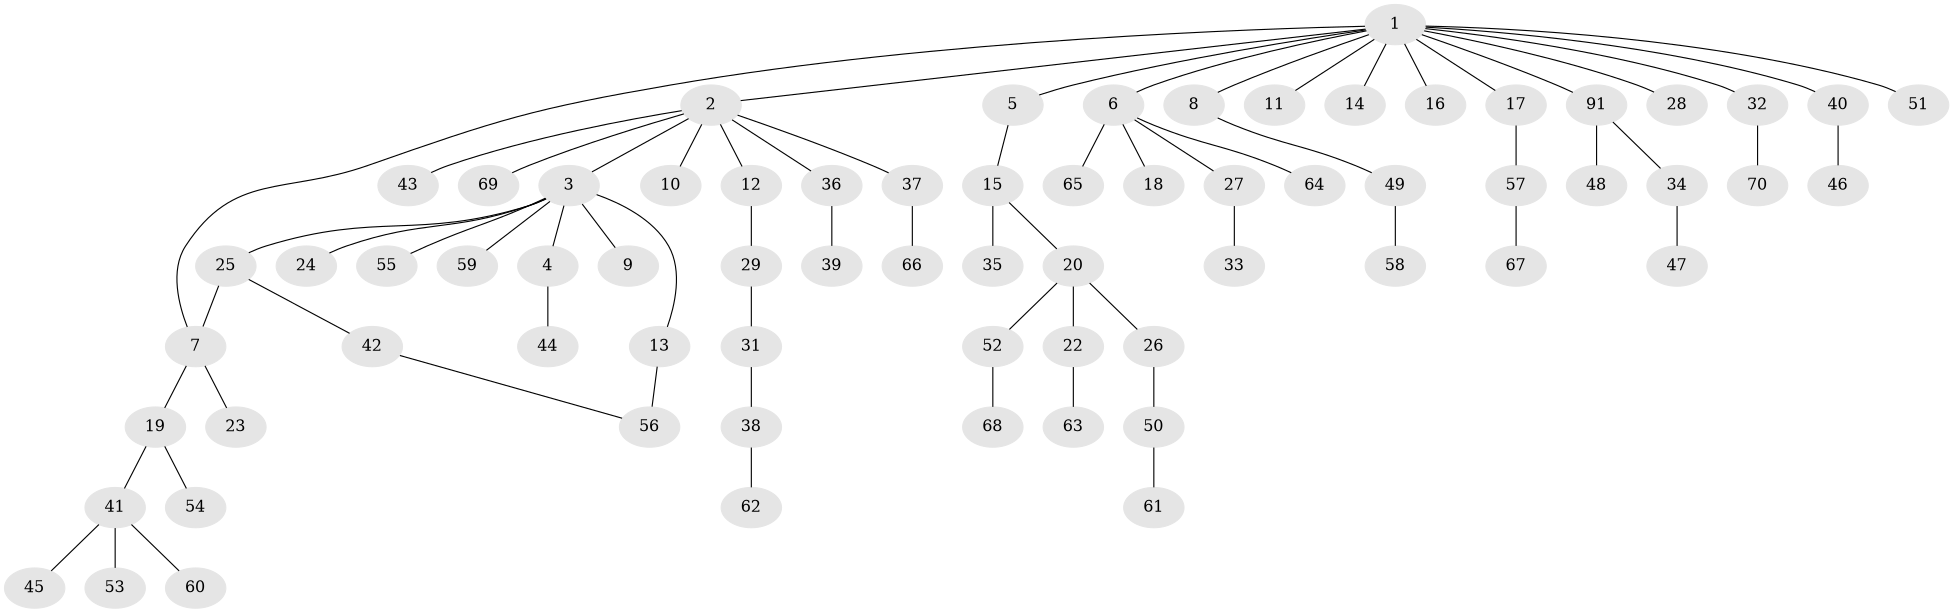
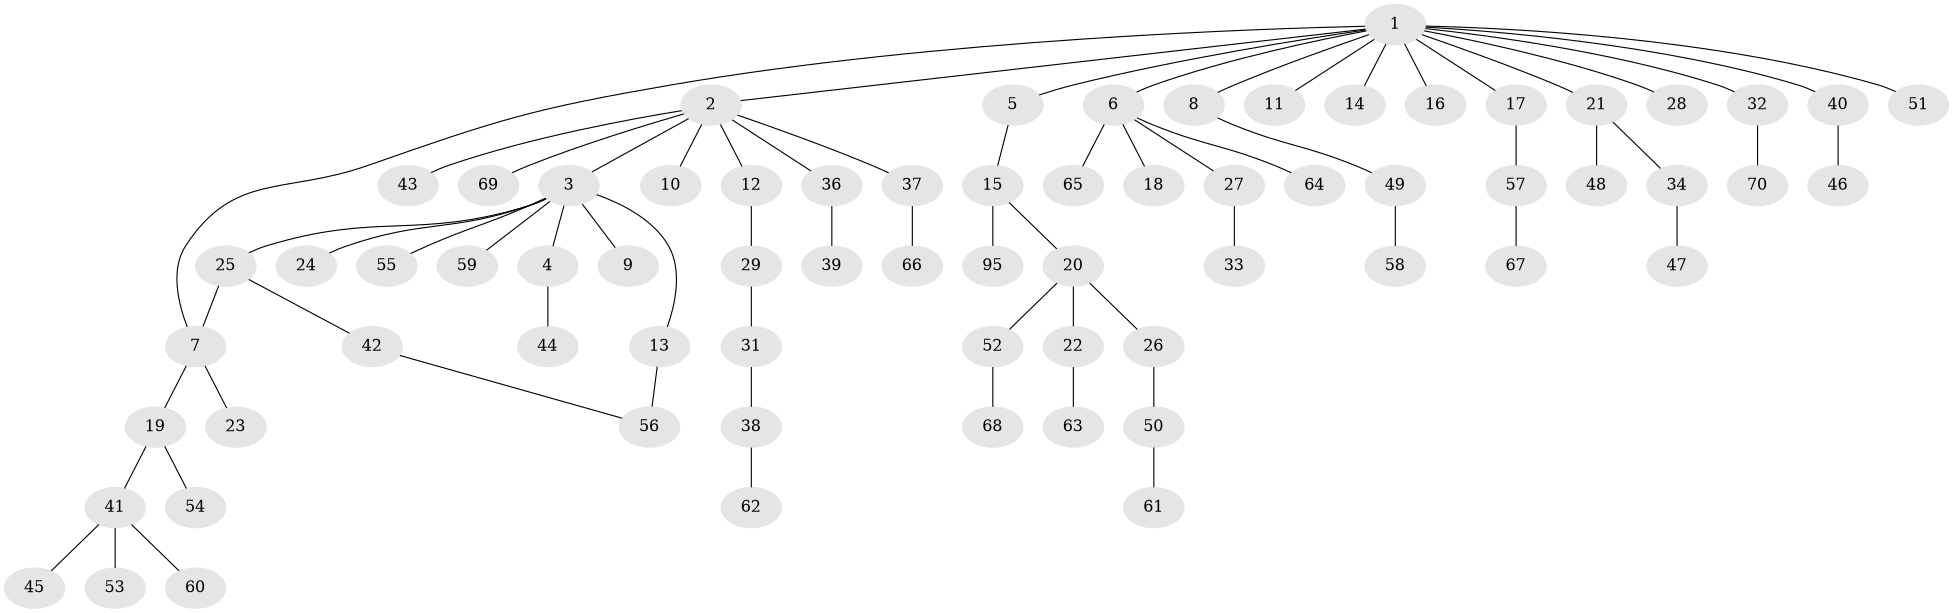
  graph {
    node [color=gray90 style=filled]
    1
    2
    5
    6
    7
    8
    11
    14
    16
    17
-   21 [label=91]
+   21
    28
    32
    40
    51
    3
    10
    12
    36
    37
    43
    69
    15
    18
    27
    64
    65
    19
    23
    49
    57
    34
    48
    70
    46
    4
    9
    13
    24
    25
    55
    59
    29
    39
    66
    44
    56
    42
    20
-   35
+   35 [label=95]
    33
    41
    54
    58
    31
    22
    26
    52
    67
    45
    53
    60
    63
    50
    68
    47
    61
    38
    62
    1 -- 2
    1 -- 5
    1 -- 6
    1 -- 7
    1 -- 8
    1 -- 11
    1 -- 14
    1 -- 16
    1 -- 17
    1 -- 21
    1 -- 28
    1 -- 32
    1 -- 40
    1 -- 51
    2 -- 3
    2 -- 10
    2 -- 12
    2 -- 36
    2 -- 37
    2 -- 43
    2 -- 69
    5 -- 15
    6 -- 18
    6 -- 27
    6 -- 64
    6 -- 65
    7 -- 19
    7 -- 23
    8 -- 49
    17 -- 57
    21 -- 34
    21 -- 48
    32 -- 70
    40 -- 46
    3 -- 4
    3 -- 9
    3 -- 13
    3 -- 24
    3 -- 25
    3 -- 55
    3 -- 59
    12 -- 29
    36 -- 39
    37 -- 66
    15 -- 20
    15 -- 35
    27 -- 33
    19 -- 41
    19 -- 54
    49 -- 58
    57 -- 67
    34 -- 47
    4 -- 44
    13 -- 56
    25 -- 7
    25 -- 42
    29 -- 31
    42 -- 56
    20 -- 22
    20 -- 26
    20 -- 52
    41 -- 45
    41 -- 53
    41 -- 60
    31 -- 38
    22 -- 63
    26 -- 50
    52 -- 68
    50 -- 61
    38 -- 62
  }
